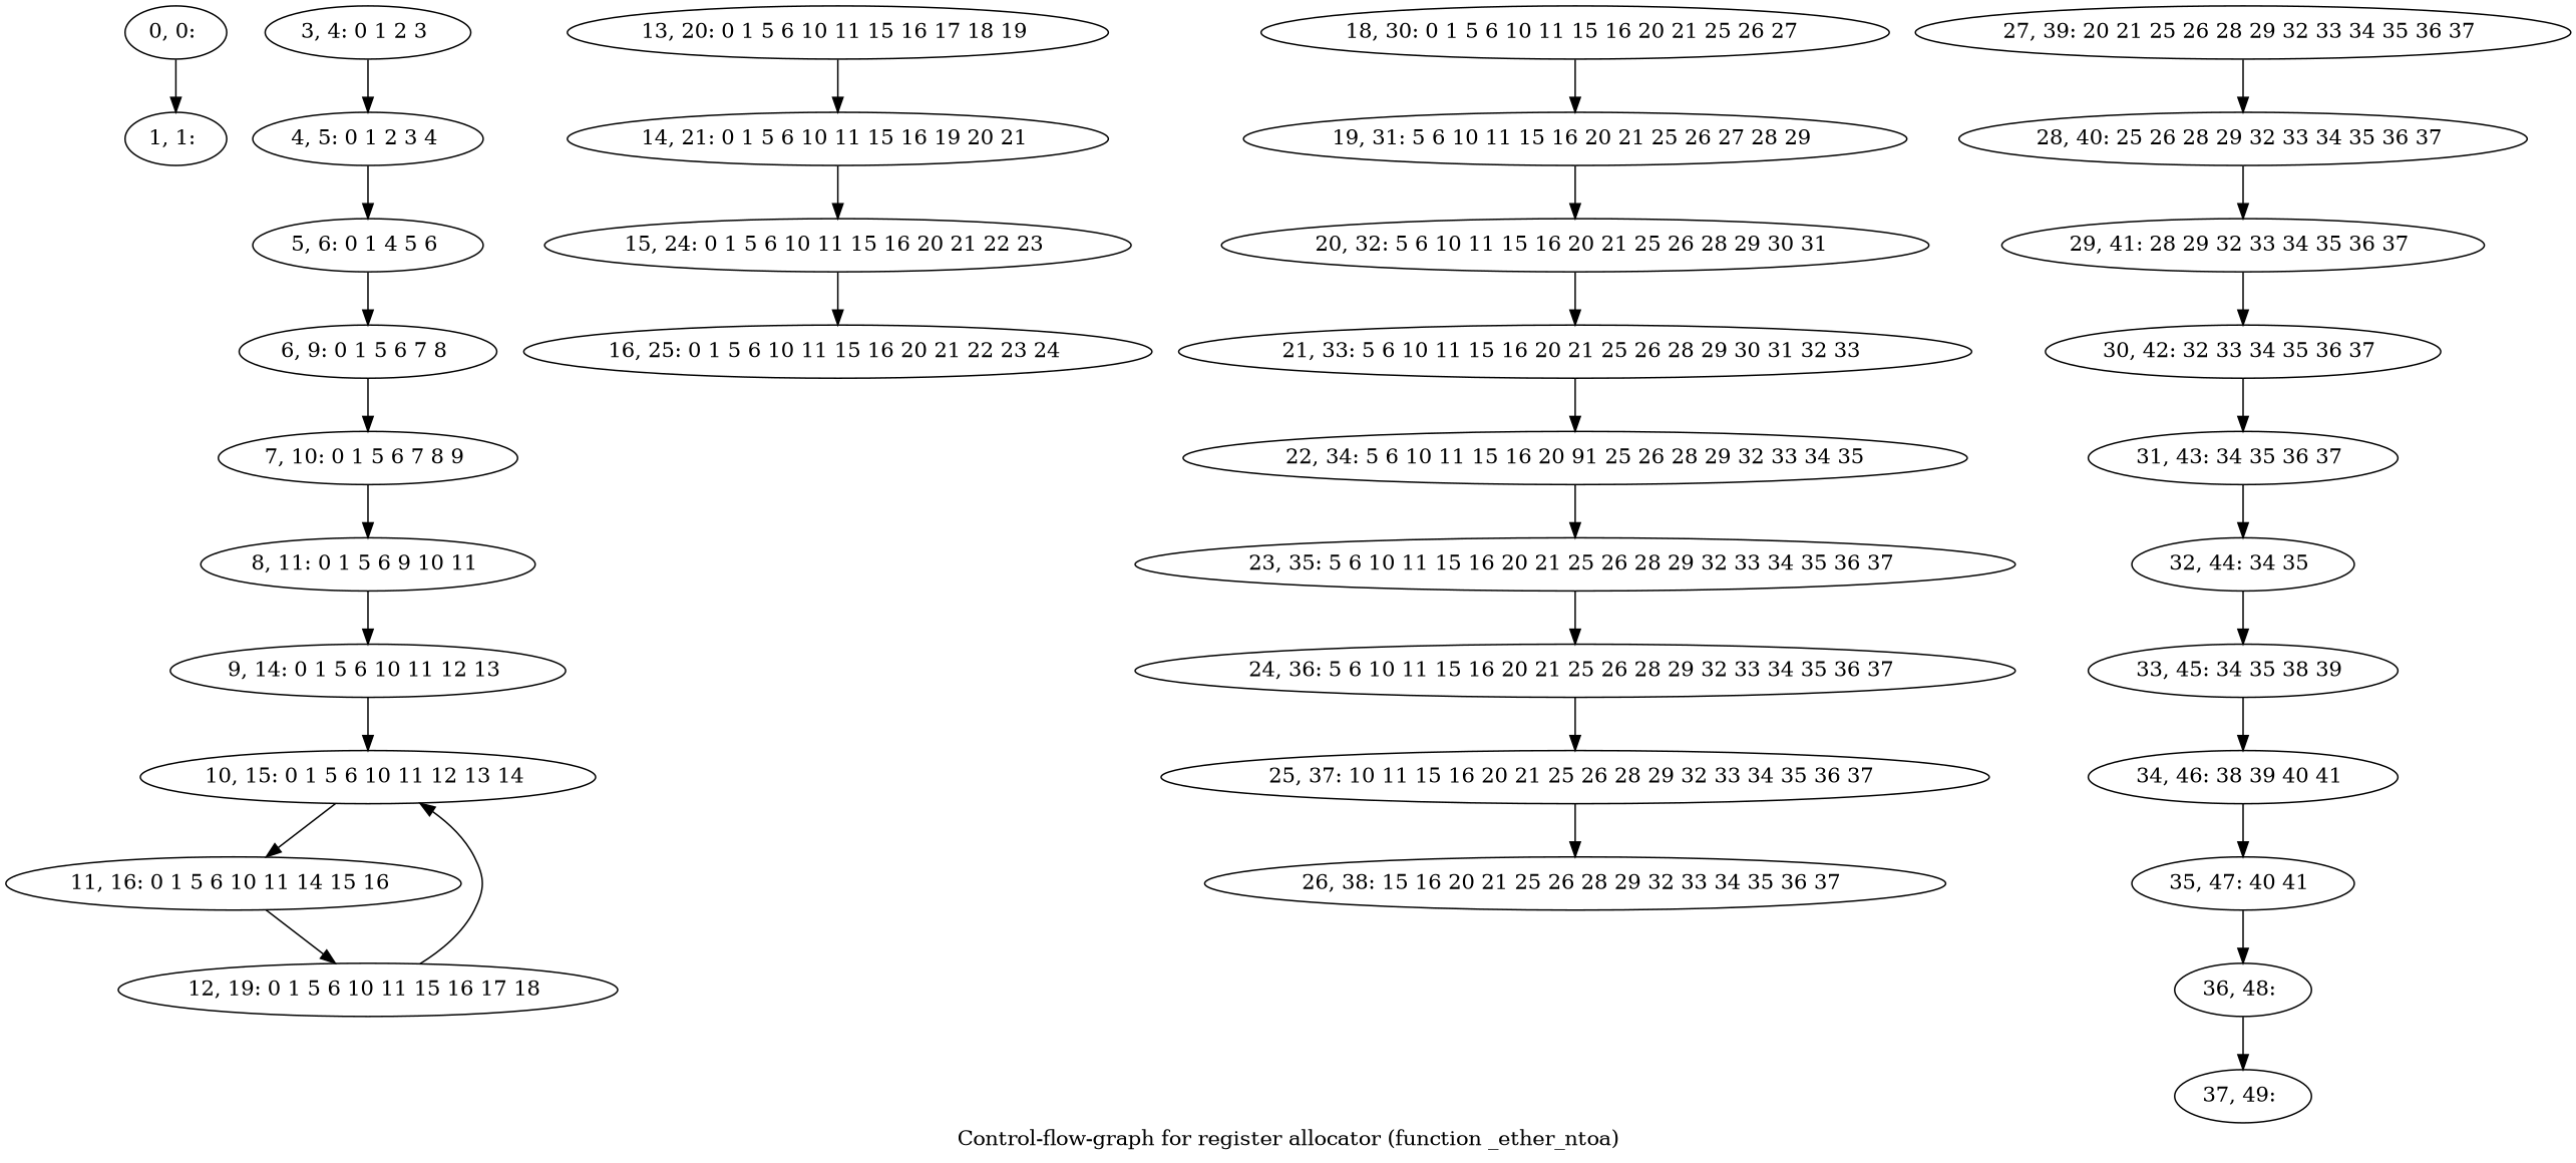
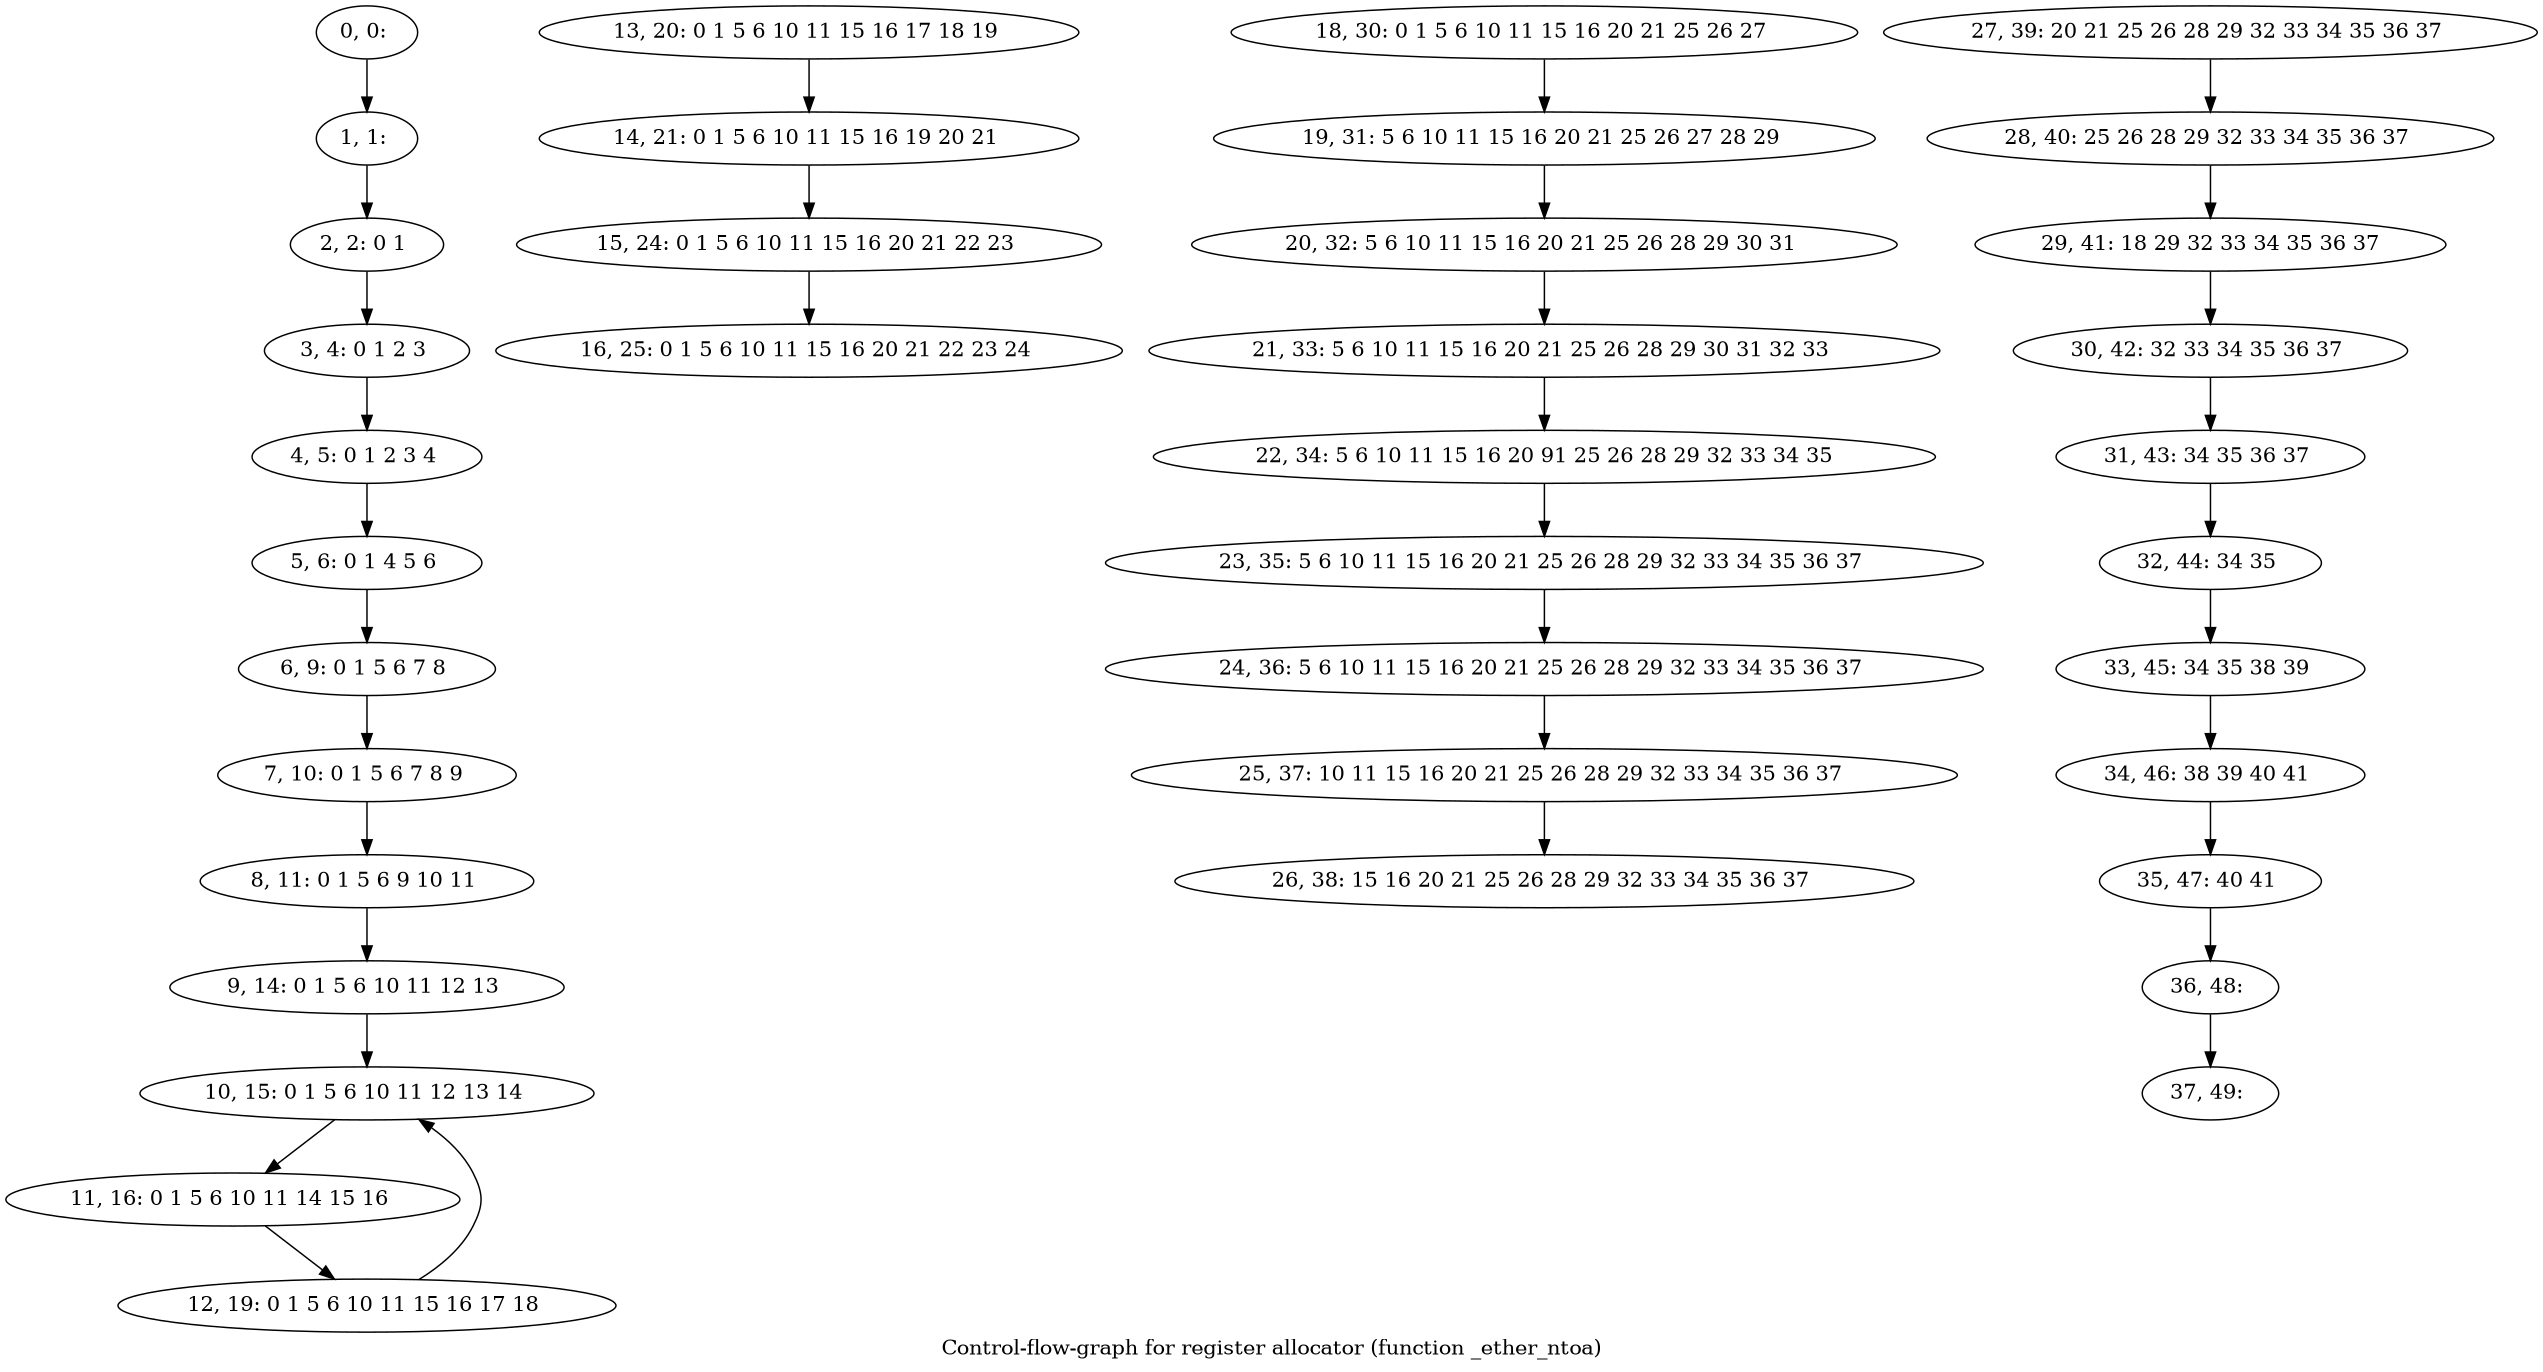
  digraph {
    label="Control-flow-graph for register allocator (function _ether_ntoa)"
    n1 [label="0, 0: "]
    n2 [label="1, 1: "]
+   n3 [label="2, 2: 0 1 "]
    n4 [label="3, 4: 0 1 2 3 "]
    n5 [label="4, 5: 0 1 2 3 4 "]
    n6 [label="5, 6: 0 1 4 5 6 "]
    n7 [label="6, 9: 0 1 5 6 7 8 "]
    n8 [label="7, 10: 0 1 5 6 7 8 9 "]
    n9 [label="8, 11: 0 1 5 6 9 10 11 "]
    n10 [label="9, 14: 0 1 5 6 10 11 12 13 "]
    n11 [label="10, 15: 0 1 5 6 10 11 12 13 14 "]
    n12 [label="11, 16: 0 1 5 6 10 11 14 15 16 "]
    n13 [label="12, 19: 0 1 5 6 10 11 15 16 17 18 "]
    n14 [label="13, 20: 0 1 5 6 10 11 15 16 17 18 19 "]
    n15 [label="14, 21: 0 1 5 6 10 11 15 16 19 20 21 "]
    n16 [label="15, 24: 0 1 5 6 10 11 15 16 20 21 22 23 "]
    n17 [label="16, 25: 0 1 5 6 10 11 15 16 20 21 22 23 24 "]
    n18 [label="18, 30: 0 1 5 6 10 11 15 16 20 21 25 26 27 "]
    n19 [label="19, 31: 5 6 10 11 15 16 20 21 25 26 27 28 29 "]
    n20 [label="20, 32: 5 6 10 11 15 16 20 21 25 26 28 29 30 31 "]
    n21 [label="21, 33: 5 6 10 11 15 16 20 21 25 26 28 29 30 31 32 33 "]
    n22 [label="22, 34: 5 6 10 11 15 16 20 91 25 26 28 29 32 33 34 35"]
    n23 [label="23, 35: 5 6 10 11 15 16 20 21 25 26 28 29 32 33 34 35 36 37 "]
    n24 [label="24, 36: 5 6 10 11 15 16 20 21 25 26 28 29 32 33 34 35 36 37 "]
    n25 [label="25, 37: 10 11 15 16 20 21 25 26 28 29 32 33 34 35 36 37 "]
    n26 [label="26, 38: 15 16 20 21 25 26 28 29 32 33 34 35 36 37 "]
    n27 [label="27, 39: 20 21 25 26 28 29 32 33 34 35 36 37 "]
    n28 [label="28, 40: 25 26 28 29 32 33 34 35 36 37 "]
-   n29 [label="29, 41: 28 29 32 33 34 35 36 37 "]
+   n29 [label="29, 41: 18 29 32 33 34 35 36 37"]
    n30 [label="30, 42: 32 33 34 35 36 37 "]
    n31 [label="31, 43: 34 35 36 37 "]
    n32 [label="32, 44: 34 35 "]
    n33 [label="33, 45: 34 35 38 39 "]
    n34 [label="34, 46: 38 39 40 41 "]
    n35 [label="35, 47: 40 41 "]
    n36 [label="36, 48: "]
    n37 [label="37, 49: "]
    n1 -> n2
+   n2 -> n3
+   n3 -> n4
    n4 -> n5
    n5 -> n6
    n6 -> n7
    n7 -> n8
    n8 -> n9
    n9 -> n10
    n10 -> n11
    n11 -> n12
    n12 -> n13
    n13 -> n11
    n14 -> n15
    n15 -> n16
    n16 -> n17
    n18 -> n19
    n19 -> n20
    n20 -> n21
    n21 -> n22
    n22 -> n23
    n23 -> n24
    n24 -> n25
    n25 -> n26
    n27 -> n28
    n28 -> n29
    n29 -> n30
    n30 -> n31
    n31 -> n32
    n32 -> n33
    n33 -> n34
    n34 -> n35
    n35 -> n36
    n36 -> n37
  }
